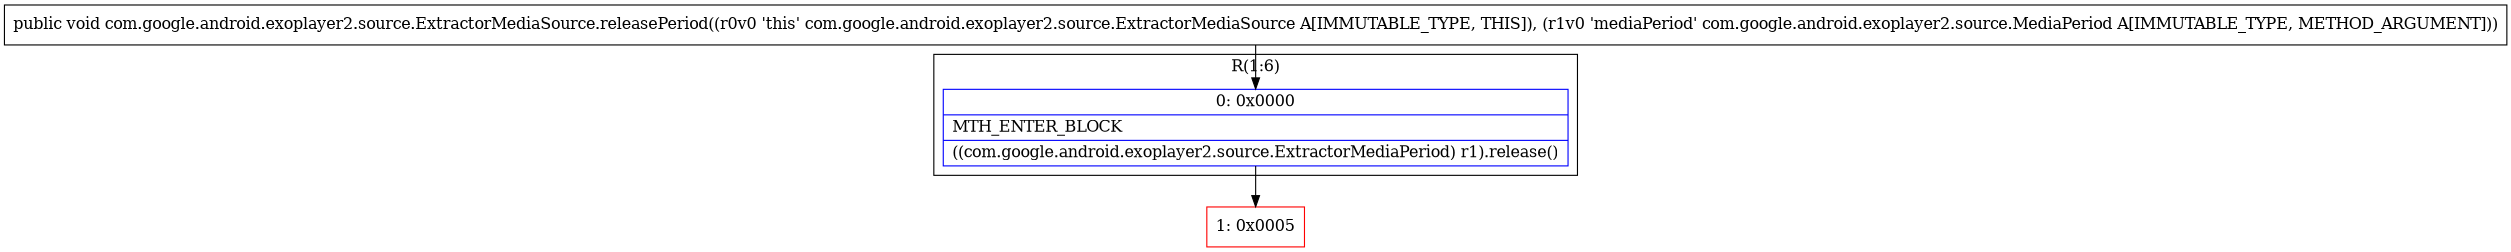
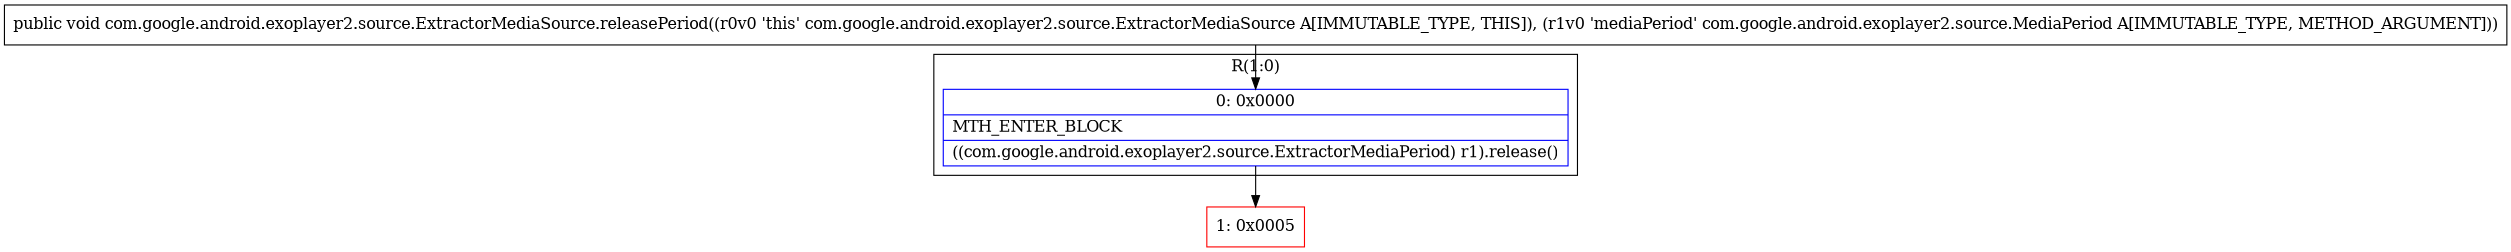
  digraph {
    node [shape=record]
    n1 [color=blue label="{0\:\ 0x0000|MTH_ENTER_BLOCK\l|((com.google.android.exoplayer2.source.ExtractorMediaPeriod) r1).release()\l}"]
    n2 [color=red label="{1\:\ 0x0005}"]
    n3 [label="{public void com.google.android.exoplayer2.source.ExtractorMediaSource.releasePeriod((r0v0 'this' com.google.android.exoplayer2.source.ExtractorMediaSource A[IMMUTABLE_TYPE, THIS]), (r1v0 'mediaPeriod' com.google.android.exoplayer2.source.MediaPeriod A[IMMUTABLE_TYPE, METHOD_ARGUMENT])) }"]
    subgraph cluster_1 {
-     label="R(1:6)"
+     label="R(1:0)"
      n1
    }
    n1 -> n2
    n3 -> n1
  }
